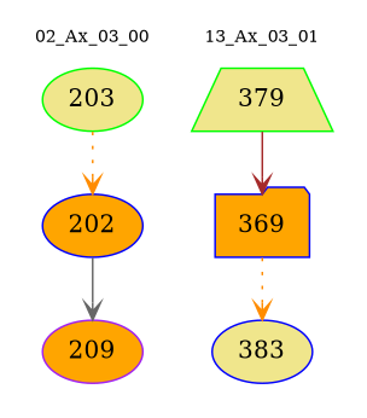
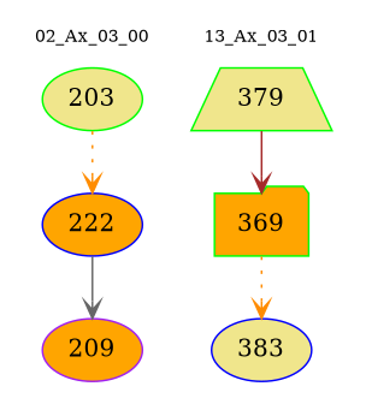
  digraph {
    node [color=blue fillcolor=khaki shape=ellipse style=filled]
    edge [arrowhead=vee color=darkorange style=dotted]
    n1 [color=green label=203]
-   n2 [fillcolor=orange label=202]
+   n2 [fillcolor=orange label=222]
    n3 [color=purple fillcolor=orange label=209]
    n4 [color=green label=379 shape=trapezium]
-   n5 [fillcolor=orange label=369 shape=folder]
+   n5 [color=green fillcolor=orange label=369 shape=folder]
    n6 [label=383]
    subgraph cluster_1 {
      color=white
      fontsize=10
      label="02_Ax_03_00"
      n1
      n2
      n3
    }
    subgraph cluster_2 {
      color=white
      fontsize=10
      label="13_Ax_03_01"
      n4
      n5
      n6
    }
    n1 -> n2
    n2 -> n3 [color=gray40 style=solid]
    n4 -> n5 [color=brown style=solid]
    n5 -> n6
  }
